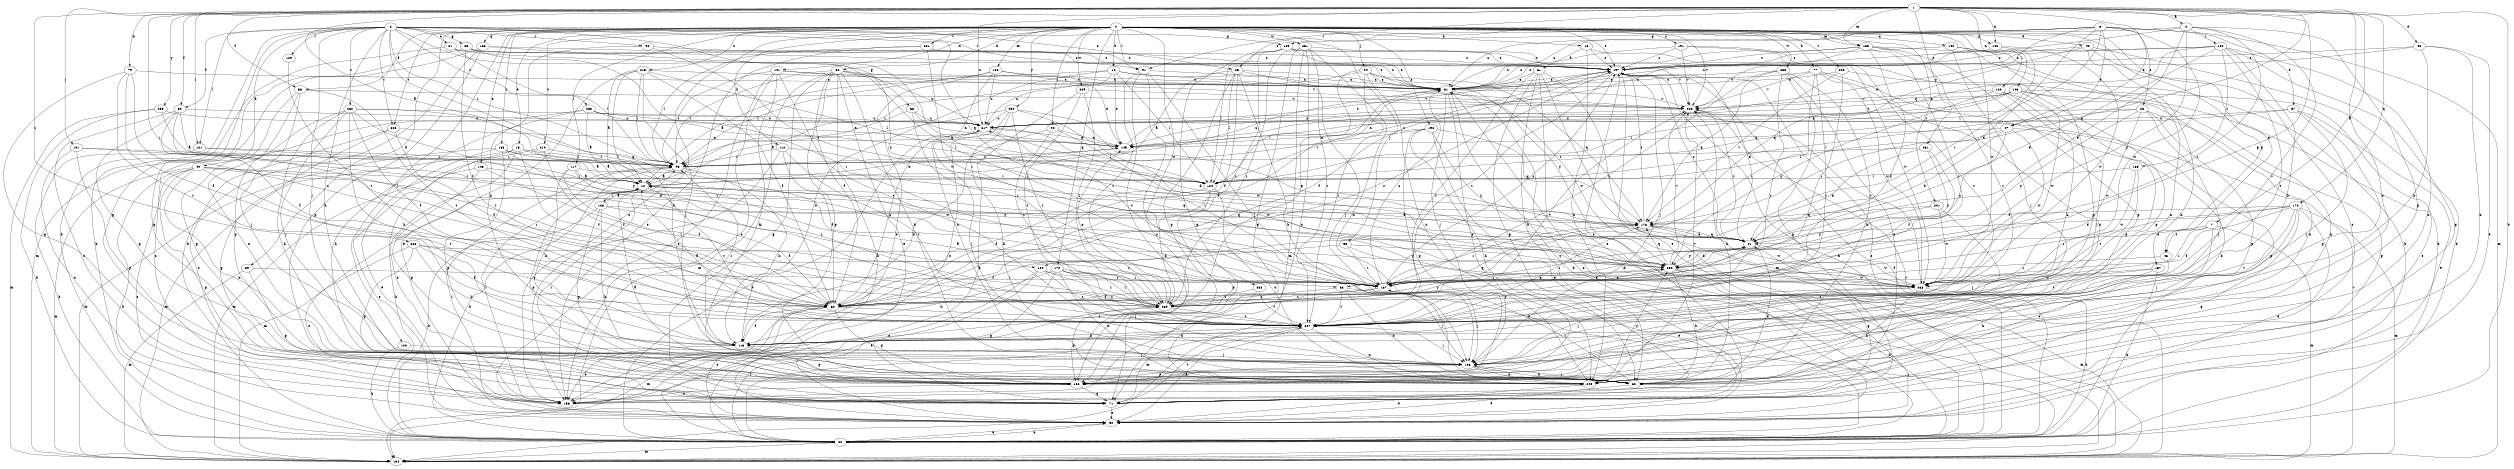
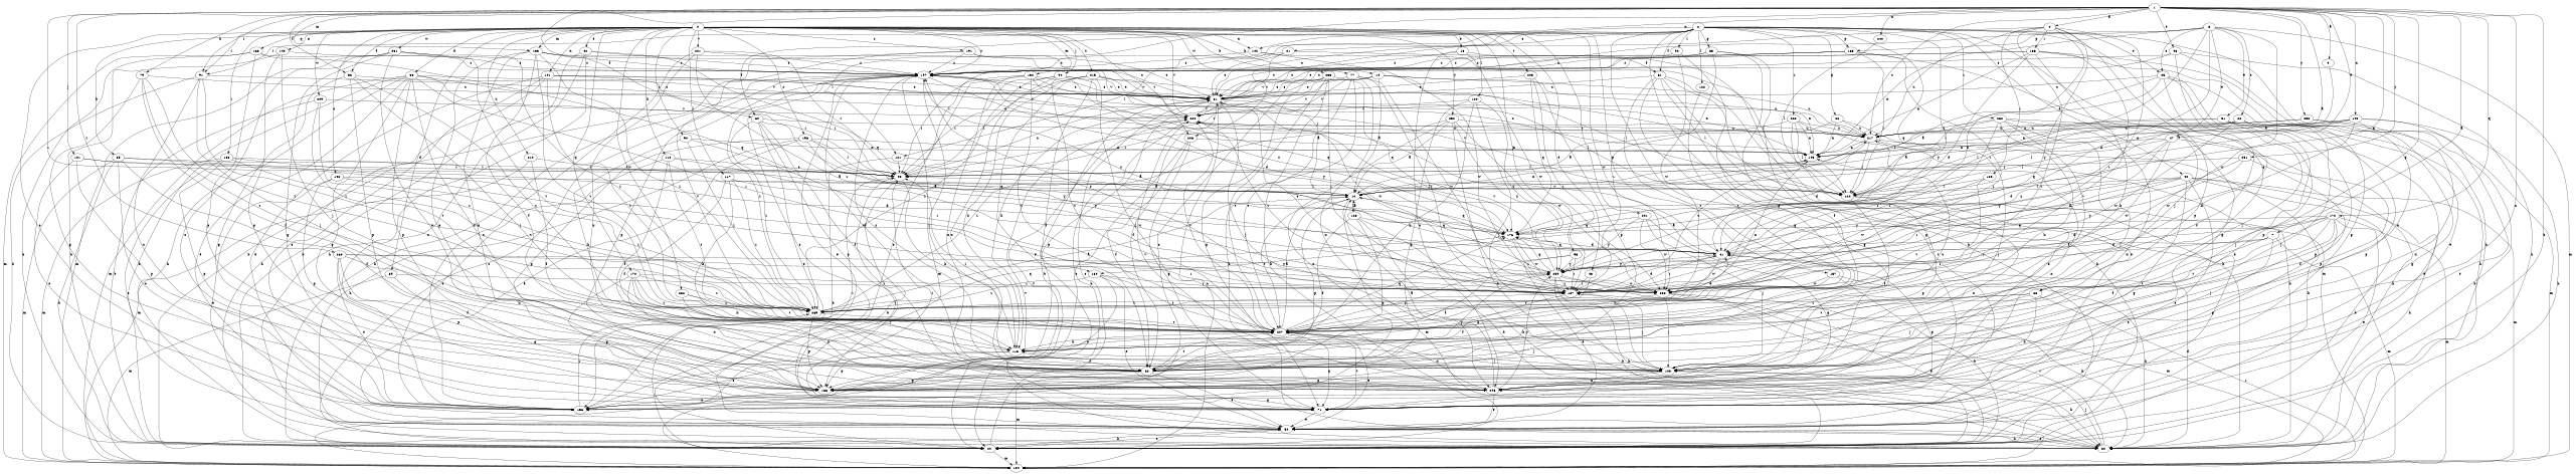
  strict digraph {
    0
    13
    14
-   15
+   15 [label=35]
    36
    39
    42
    43
    58
    77
    90
    91
    94
    95
-   100
    112
    117
    120
    132
    133
    140
    141
    142
    148
    156
    157
    168
    170
    183
    191
    196
    197
    201
    203
    206
    210
    215
    221
    228
    229
    231
    232
    233
    238
    250
    248
    61
    10
    217
    31
    145
    113
    124
    20
    93
    134
    62
    71
    82
    166
    187
    52
    176
    207
    103
    269
    259
    41
    1
    4
    7
+   9
    46
    47
    60
    63
    79
    101
    121
    143
    172
    184
+   240
    251
    253
    260
    185
    186
    123
    2
    21
    25
    40
    65
    66
    92
-   122 [label=129]
+   122
    165
    262
    268
    3
    26
-   51 [label=57]
+   51
    0 -> 13 [label=b]
    0 -> 14 [label=b]
    0 -> 15 [label=b]
    0 -> 36 [label=d]
    0 -> 39 [label=d]
    0 -> 42 [label=e]
    0 -> 43 [label=e]
    0 -> 58 [label=f]
    0 -> 77 [label=h]
    0 -> 90 [label=i]
    0 -> 91 [label=i]
    0 -> 94 [label=j]
    0 -> 95 [label=j]
-   0 -> 100 [label=j]
    0 -> 112 [label=k]
    0 -> 117 [label=l]
    0 -> 120 [label=l]
    0 -> 132 [label=m]
    0 -> 133 [label=m]
    0 -> 140 [label=n]
    0 -> 141 [label=n]
    0 -> 142 [label=n]
    0 -> 148 [label=o]
    0 -> 156 [label=o]
    0 -> 157 [label=p]
    0 -> 168 [label=q]
    0 -> 170 [label=q]
    0 -> 183 [label=r]
    0 -> 191 [label=s]
    0 -> 196 [label=s]
    0 -> 197 [label=s]
    0 -> 201 [label=t]
    0 -> 203 [label=t]
    0 -> 206 [label=t]
    0 -> 210 [label=u]
    0 -> 215 [label=u]
    0 -> 221 [label=v]
    0 -> 228 [label=v]
    0 -> 229 [label=w]
    0 -> 231 [label=w]
    0 -> 232 [label=w]
    0 -> 233 [label=w]
    0 -> 238 [label=w]
    0 -> 250 [label=y]
    13 -> 197 [label=s]
    13 -> 238 [label=w]
    13 -> 248 [label=x]
    13 -> 61 [label=f]
    14 -> 228 [label=v]
    14 -> 10 [label=a]
    14 -> 217 [label=u]
    14 -> 31 [label=c]
    14 -> 145 [label=n]
    14 -> 113 [label=k]
    14 -> 124 [label=l]
    15 -> 156 [label=o]
    15 -> 238 [label=w]
    15 -> 20 [label=b]
    15 -> 93 [label=i]
    15 -> 134 [label=m]
    15 -> 62 [label=f]
    36 -> 217 [label=u]
    36 -> 31 [label=c]
    36 -> 20 [label=b]
    36 -> 93 [label=i]
    36 -> 134 [label=m]
    36 -> 62 [label=f]
    36 -> 71 [label=g]
    36 -> 82 [label=h]
    36 -> 166 [label=p]
    36 -> 187 [label=r]
    36 -> 52 [label=e]
    39 -> 134 [label=m]
    39 -> 71 [label=g]
    39 -> 187 [label=r]
    42 -> 156 [label=o]
    42 -> 197 [label=s]
    42 -> 20 [label=b]
    42 -> 82 [label=h]
    42 -> 176 [label=q]
    43 -> 187 [label=r]
    43 -> 207 [label=t]
-   58 -> 228 [label=v]
+   58 -> 31 [label=v]
    58 -> 71 [label=g]
    58 -> 166 [label=p]
    58 -> 207 [label=t]
    58 -> 103 [label=j]
    77 -> 228 [label=v]
    77 -> 238 [label=w]
    77 -> 248 [label=x]
    77 -> 31 [label=c]
    77 -> 20 [label=b]
    77 -> 187 [label=r]
    77 -> 207 [label=t]
    90 -> 145 [label=n]
    90 -> 113 [label=k]
    90 -> 187 [label=r]
    90 -> 269 [label=z]
    91 -> 156 [label=o]
    91 -> 31 [label=c]
    91 -> 20 [label=b]
    91 -> 103 [label=j]
    91 -> 269 [label=z]
    94 -> 248 [label=x]
    94 -> 31 [label=c]
    94 -> 93 [label=i]
    94 -> 176 [label=q]
    94 -> 207 [label=t]
    94 -> 269 [label=z]
    94 -> 259 [label=y]
    95 -> 62 [label=f]
    95 -> 187 [label=r]
    95 -> 52 [label=e]
    95 -> 259 [label=y]
-   100 -> 20 [label=b]
-   100 -> 103 [label=j]
    112 -> 156 [label=o]
    112 -> 238 [label=w]
-   112 -> 93 [label=i]
+   112 -> 93 [label=c]
    112 -> 62 [label=f]
    112 -> 207 [label=t]
    117 -> 10 [label=a]
    117 -> 113 [label=k]
    117 -> 124 [label=l]
    117 -> 62 [label=f]
    117 -> 269 [label=z]
    120 -> 228 [label=v]
    120 -> 113 [label=k]
    120 -> 166 [label=p]
    120 -> 103 [label=j]
    120 -> 259 [label=y]
    132 -> 156 [label=o]
    132 -> 248 [label=x]
    132 -> 217 [label=u]
    132 -> 31 [label=c]
    132 -> 145 [label=n]
    132 -> 93 [label=i]
+   132 -> 207 [label=t]
    133 -> 197 [label=s]
    133 -> 228 [label=v]
    133 -> 248 [label=x]
    133 -> 31 [label=c]
    133 -> 62 [label=f]
    133 -> 166 [label=p]
    133 -> 207 [label=t]
    133 -> 269 [label=z]
    140 -> 197 [label=s]
    140 -> 20 [label=b]
    140 -> 166 [label=p]
    140 -> 103 [label=j]
    141 -> 156 [label=o]
    141 -> 228 [label=v]
    141 -> 31 [label=c]
    141 -> 93 [label=i]
    141 -> 82 [label=h]
    141 -> 52 [label=e]
    141 -> 207 [label=t]
    142 -> 197 [label=s]
    142 -> 238 [label=w]
    142 -> 124 [label=l]
    148 -> 124 [label=l]
    148 -> 166 [label=p]
    148 -> 52 [label=e]
    148 -> 269 [label=z]
    156 -> 93 [label=i]
    157 -> 238 [label=w]
    157 -> 20 [label=b]
    157 -> 82 [label=h]
    157 -> 207 [label=t]
    168 -> 197 [label=s]
    168 -> 20 [label=b]
    168 -> 134 [label=m]
    168 -> 166 [label=p]
    168 -> 176 [label=q]
    170 -> 248 [label=x]
    170 -> 113 [label=k]
    170 -> 71 [label=g]
    170 -> 187 [label=r]
    170 -> 207 [label=t]
    170 -> 103 [label=j]
    170 -> 269 [label=z]
    183 -> 10 [label=a]
    183 -> 93 [label=i]
    183 -> 134 [label=m]
    183 -> 166 [label=p]
    183 -> 52 [label=e]
    183 -> 269 [label=z]
    191 -> 197 [label=s]
    191 -> 228 [label=v]
    191 -> 31 [label=c]
    191 -> 20 [label=b]
    191 -> 207 [label=t]
    196 -> 145 [label=n]
    196 -> 93 [label=i]
    196 -> 82 [label=h]
    196 -> 166 [label=p]
    196 -> 52 [label=e]
    196 -> 176 [label=q]
    196 -> 259 [label=y]
    197 -> 31 [label=c]
    197 -> 20 [label=b]
-   197 -> 134 [label=f]
+   197 -> 134 [label=m]
    197 -> 62 [label=f]
+   197 -> 166 [label=p]
    197 -> 52 [label=e]
    197 -> 103 [label=j]
    197 -> 269 [label=z]
    197 -> 41 [label=d]
    201 -> 238 [label=w]
+   201 -> 71 [label=g]
    201 -> 176 [label=q]
    201 -> 103 [label=j]
    201 -> 259 [label=y]
    203 -> 31 [label=c]
    203 -> 166 [label=p]
    203 -> 187 [label=r]
-   203 -> 176 [label=v]
+   203 -> 176 [label=q]
    206 -> 156 [label=o]
    206 -> 145 [label=n]
    206 -> 62 [label=f]
    206 -> 71 [label=g]
    210 -> 93 [label=i]
    210 -> 134 [label=m]
    210 -> 62 [label=f]
    215 -> 10 [label=a]
    215 -> 31 [label=c]
    215 -> 113 [label=k]
    215 -> 124 [label=l]
    215 -> 93 [label=i]
    215 -> 62 [label=f]
    215 -> 52 [label=e]
    215 -> 103 [label=j]
    221 -> 156 [label=o]
    221 -> 197 [label=s]
+   221 -> 248 [label=x]
    221 -> 93 [label=i]
    221 -> 187 [label=r]
    228 -> 217 [label=u]
    228 -> 82 [label=h]
    229 -> 228 [label=v]
    229 -> 20 [label=b]
    229 -> 207 [label=t]
    229 -> 269 [label=z]
    231 -> 156 [label=o]
    231 -> 197 [label=s]
    231 -> 248 [label=x]
    231 -> 134 [label=m]
    231 -> 71 [label=g]
    231 -> 207 [label=t]
    231 -> 269 [label=z]
    232 -> 248 [label=x]
    232 -> 207 [label=t]
    232 -> 269 [label=z]
    233 -> 156 [label=o]
    233 -> 31 [label=c]
    233 -> 71 [label=g]
    233 -> 82 [label=h]
    233 -> 187 [label=r]
    233 -> 176 [label=q]
    233 -> 207 [label=t]
    238 -> 228 [label=v]
    238 -> 113 [label=k]
    238 -> 20 [label=b]
    238 -> 82 [label=h]
    238 -> 103 [label=j]
    250 -> 156 [label=o]
    250 -> 238 [label=w]
    250 -> 10 [label=a]
    250 -> 217 [label=u]
    250 -> 82 [label=h]
    250 -> 269 [label=z]
    250 -> 259 [label=y]
    248 -> 228 [label=v]
    248 -> 10 [label=a]
+   248 -> 145 [label=n]
    248 -> 52 [label=e]
    248 -> 259 [label=y]
    61 -> 31 [label=c]
    61 -> 20 [label=b]
    61 -> 134 [label=m]
    61 -> 71 [label=g]
    61 -> 82 [label=h]
    61 -> 52 [label=e]
    61 -> 207 [label=t]
    10 -> 145 [label=n]
    10 -> 134 [label=m]
    10 -> 166 [label=p]
    10 -> 176 [label=q]
    10 -> 207 [label=t]
    10 -> 123 [label=l]
    217 -> 145 [label=n]
    217 -> 124 [label=l]
    217 -> 20 [label=b]
    217 -> 103 [label=j]
    217 -> 41 [label=d]
    31 -> 228 [label=v]
    31 -> 238 [label=w]
    31 -> 124 [label=l]
    31 -> 20 [label=b]
    31 -> 62 [label=f]
    31 -> 166 [label=p]
    31 -> 103 [label=j]
    145 -> 197 [label=s]
    145 -> 93 [label=i]
    113 -> 156 [label=o]
    113 -> 93 [label=i]
-   62 -> 113 [label=f]
+   113 -> 62 [label=f]
    113 -> 166 [label=p]
    113 -> 103 [label=j]
-   124 -> 197 [label=s]
+   124 -> 197 [label=v]
    124 -> 248 [label=x]
    124 -> 62 [label=f]
    124 -> 166 [label=p]
    20 -> 197 [label=s]
    20 -> 228 [label=v]
    20 -> 31 [label=c]
    20 -> 134 [label=m]
    20 -> 52 [label=e]
-   20 -> 269 [label=z]
+   156 -> 269 [label=z]
    93 -> 10 [label=a]
    93 -> 31 [label=c]
    93 -> 113 [label=k]
    93 -> 20 [label=b]
    134 -> 228 [label=v]
    134 -> 31 [label=c]
    62 -> 197 [label=s]
    62 -> 217 [label=u]
    62 -> 134 [label=m]
    62 -> 166 [label=p]
    62 -> 52 [label=e]
    62 -> 207 [label=t]
    62 -> 259 [label=y]
    71 -> 197 [label=s]
    71 -> 93 [label=i]
    71 -> 52 [label=e]
    71 -> 207 [label=t]
    82 -> 187 [label=r]
    82 -> 52 [label=e]
    82 -> 103 [label=j]
    82 -> 41 [label=d]
    166 -> 156 [label=o]
    166 -> 71 [label=g]
    187 -> 197 [label=s]
    187 -> 217 [label=u]
    187 -> 31 [label=c]
    187 -> 62 [label=f]
    187 -> 103 [label=j]
    187 -> 269 [label=z]
    187 -> 41 [label=d]
    52 -> 20 [label=b]
    52 -> 93 [label=i]
+   52 -> 82 [label=h]
    176 -> 197 [label=s]
    176 -> 238 [label=w]
    176 -> 187 [label=r]
    176 -> 41 [label=d]
    207 -> 228 [label=v]
    207 -> 248 [label=x]
    207 -> 10 [label=a]
    207 -> 113 [label=k]
-   207 -> 71 [label=m]
+   207 -> 71 [label=g]
    207 -> 52 [label=e]
    207 -> 176 [label=q]
    207 -> 103 [label=j]
    207 -> 259 [label=y]
    103 -> 248 [label=x]
    103 -> 82 [label=h]
    103 -> 166 [label=p]
    269 -> 10 [label=a]
    269 -> 145 [label=n]
    269 -> 166 [label=p]
    269 -> 176 [label=q]
    269 -> 207 [label=t]
    269 -> 41 [label=d]
    259 -> 228 [label=v]
    259 -> 238 [label=w]
    259 -> 20 [label=b]
    259 -> 134 [label=m]
    259 -> 82 [label=h]
    259 -> 187 [label=r]
    259 -> 176 [label=q]
    41 -> 197 [label=s]
    41 -> 228 [label=v]
    41 -> 238 [label=w]
    41 -> 10 [label=a]
    41 -> 71 [label=g]
    41 -> 187 [label=r]
    41 -> 176 [label=q]
    41 -> 259 [label=y]
    1 -> 58 [label=f]
    1 -> 91 [label=i]
    1 -> 133 [label=m]
    1 -> 142 [label=n]
    1 -> 248 [label=x]
    1 -> 10 [label=a]
    1 -> 217 [label=u]
    1 -> 20 [label=b]
    1 -> 176 [label=q]
    1 -> 4 [label=a]
    1 -> 7 [label=a]
+   1 -> 9 [label=a]
    1 -> 46 [label=e]
    1 -> 47 [label=e]
    1 -> 60 [label=f]
    1 -> 63 [label=g]
    1 -> 79 [label=h]
    1 -> 101 [label=j]
    1 -> 121 [label=l]
    1 -> 143 [label=n]
    1 -> 172 [label=q]
    1 -> 184 [label=r]
+   1 -> 240 [label=x]
    1 -> 251 [label=y]
    1 -> 253 [label=y]
    1 -> 260 [label=z]
    4 -> 217 [label=u]
    4 -> 31 [label=c]
    4 -> 166 [label=p]
    4 -> 187 [label=r]
    4 -> 207 [label=t]
    4 -> 259 [label=y]
    4 -> 41 [label=d]
-   186 -> 185 [label=r]
+   4 -> 185 [label=r]
    4 -> 186 [label=r]
    7 -> 156 [label=o]
    7 -> 134 [label=m]
    7 -> 187 [label=r]
-   7 -> 43 [label=t]
+   7 -> 207 [label=t]
    7 -> 41 [label=d]
+   9 -> 10 [label=a]
    46 -> 197 [label=s]
    46 -> 31 [label=c]
    46 -> 113 [label=k]
    46 -> 82 [label=h]
    46 -> 52 [label=e]
    47 -> 238 [label=w]
    47 -> 145 [label=n]
    47 -> 124 [label=l]
    47 -> 166 [label=p]
    47 -> 259 [label=y]
    47 -> 41 [label=d]
    60 -> 156 [label=o]
    60 -> 217 [label=u]
    60 -> 62 [label=f]
    60 -> 166 [label=p]
    60 -> 269 [label=z]
    60 -> 259 [label=y]
    63 -> 248 [label=x]
    63 -> 134 [label=r]
    63 -> 207 [label=t]
    63 -> 103 [label=j]
    63 -> 269 [label=z]
    79 -> 31 [label=c]
    79 -> 62 [label=f]
    79 -> 71 [label=g]
    79 -> 207 [label=t]
    79 -> 269 [label=z]
    101 -> 156 [label=o]
    101 -> 93 [label=i]
    101 -> 166 [label=p]
    101 -> 41 [label=d]
    121 -> 10 [label=a]
    121 -> 20 [label=b]
    121 -> 93 [label=i]
    143 -> 238 [label=w]
    143 -> 248 [label=x]
    143 -> 217 [label=u]
    143 -> 145 [label=n]
    143 -> 124 [label=l]
    143 -> 82 [label=h]
    143 -> 52 [label=e]
-   143 -> 228 [label=q]
+   143 -> 176 [label=q]
    172 -> 134 [label=m]
    172 -> 62 [label=f]
    172 -> 71 [label=g]
    172 -> 187 [label=r]
    172 -> 52 [label=e]
-   172 -> 176 [label=f]
+   172 -> 176 [label=q]
    172 -> 207 [label=t]
    172 -> 103 [label=j]
    172 -> 41 [label=d]
    184 -> 156 [label=o]
    184 -> 187 [label=r]
    184 -> 52 [label=e]
    184 -> 207 [label=t]
    184 -> 269 [label=z]
+   240 -> 124 [label=l]
    251 -> 93 [label=i]
    251 -> 62 [label=f]
    251 -> 259 [label=y]
    251 -> 41 [label=d]
    253 -> 10 [label=a]
    253 -> 217 [label=u]
    253 -> 20 [label=b]
    253 -> 134 [label=m]
    260 -> 156 [label=o]
    260 -> 113 [label=k]
    260 -> 62 [label=f]
    260 -> 166 [label=p]
    260 -> 187 [label=r]
    260 -> 259 [label=y]
    185 -> 238 [label=w]
    185 -> 124 [label=l]
    185 -> 207 [label=t]
    186 -> 197 [label=s]
    186 -> 248 [label=x]
    186 -> 31 [label=c]
    186 -> 145 [label=n]
    186 -> 113 [label=k]
    186 -> 71 [label=g]
    186 -> 207 [label=t]
    186 -> 41 [label=d]
    123 -> 10 [label=a]
    123 -> 20 [label=b]
    123 -> 62 [label=f]
    123 -> 82 [label=h]
    123 -> 166 [label=p]
    123 -> 176 [label=q]
    2 -> 91 [label=i]
    2 -> 206 [label=t]
+   2 -> 61 [label=f]
    2 -> 20 [label=b]
    2 -> 93 [label=i]
    2 -> 71 [label=g]
    2 -> 82 [label=h]
    2 -> 176 [label=q]
    2 -> 103 [label=j]
    2 -> 259 [label=y]
    2 -> 60 [label=f]
    2 -> 63 [label=g]
    2 -> 121 [label=l]
    2 -> 21 [label=c]
    2 -> 25 [label=c]
    2 -> 40 [label=d]
    2 -> 65 [label=g]
    2 -> 66 [label=g]
    2 -> 92 [label=i]
    2 -> 122 [label=l]
    2 -> 165 [label=p]
    2 -> 262 [label=z]
    2 -> 268 [label=z]
    21 -> 197 [label=s]
    21 -> 31 [label=c]
    21 -> 20 [label=b]
    21 -> 93 [label=i]
    25 -> 10 [label=a]
    25 -> 31 [label=c]
    25 -> 124 [label=l]
    25 -> 62 [label=f]
    25 -> 82 [label=h]
    25 -> 166 [label=p]
    25 -> 103 [label=j]
    40 -> 124 [label=l]
    40 -> 20 [label=b]
    40 -> 134 [label=m]
    40 -> 71 [label=g]
    40 -> 82 [label=h]
    40 -> 187 [label=r]
    40 -> 52 [label=e]
    40 -> 207 [label=t]
    40 -> 259 [label=y]
    65 -> 197 [label=s]
    65 -> 31 [label=c]
    65 -> 62 [label=f]
    65 -> 71 [label=g]
    65 -> 187 [label=r]
    66 -> 217 [label=u]
    66 -> 145 [label=n]
    66 -> 93 [label=i]
    66 -> 187 [label=r]
    92 -> 197 [label=s]
    92 -> 238 [label=w]
-   92 -> 113 [label=k]
+   92 -> 113 [label=g]
    122 -> 207 [label=t]
    165 -> 197 [label=s]
    165 -> 228 [label=v]
    165 -> 31 [label=c]
    165 -> 124 [label=l]
    165 -> 71 [label=g]
    165 -> 269 [label=z]
    262 -> 248 [label=x]
    262 -> 217 [label=u]
    262 -> 113 [label=k]
    262 -> 93 [label=i]
    262 -> 62 [label=f]
    262 -> 82 [label=h]
    262 -> 187 [label=r]
    262 -> 103 [label=j]
    268 -> 156 [label=o]
    268 -> 10 [label=a]
    268 -> 217 [label=u]
    268 -> 145 [label=n]
    268 -> 124 [label=l]
    268 -> 82 [label=h]
    3 -> 238 [label=w]
    3 -> 31 [label=c]
    3 -> 145 [label=n]
    3 -> 134 [label=m]
    3 -> 41 [label=d]
    3 -> 47 [label=e]
    3 -> 184 [label=r]
    3 -> 25 [label=c]
    3 -> 165 [label=p]
    3 -> 26 [label=c]
    3 -> 51 [label=e]
    26 -> 238 [label=w]
    26 -> 217 [label=u]
    26 -> 124 [label=l]
    26 -> 71 [label=g]
    26 -> 166 [label=p]
    26 -> 103 [label=j]
    26 -> 259 [label=y]
    51 -> 217 [label=u]
    51 -> 145 [label=n]
    51 -> 166 [label=p]
    51 -> 52 [label=e]
    51 -> 103 [label=j]
  }
